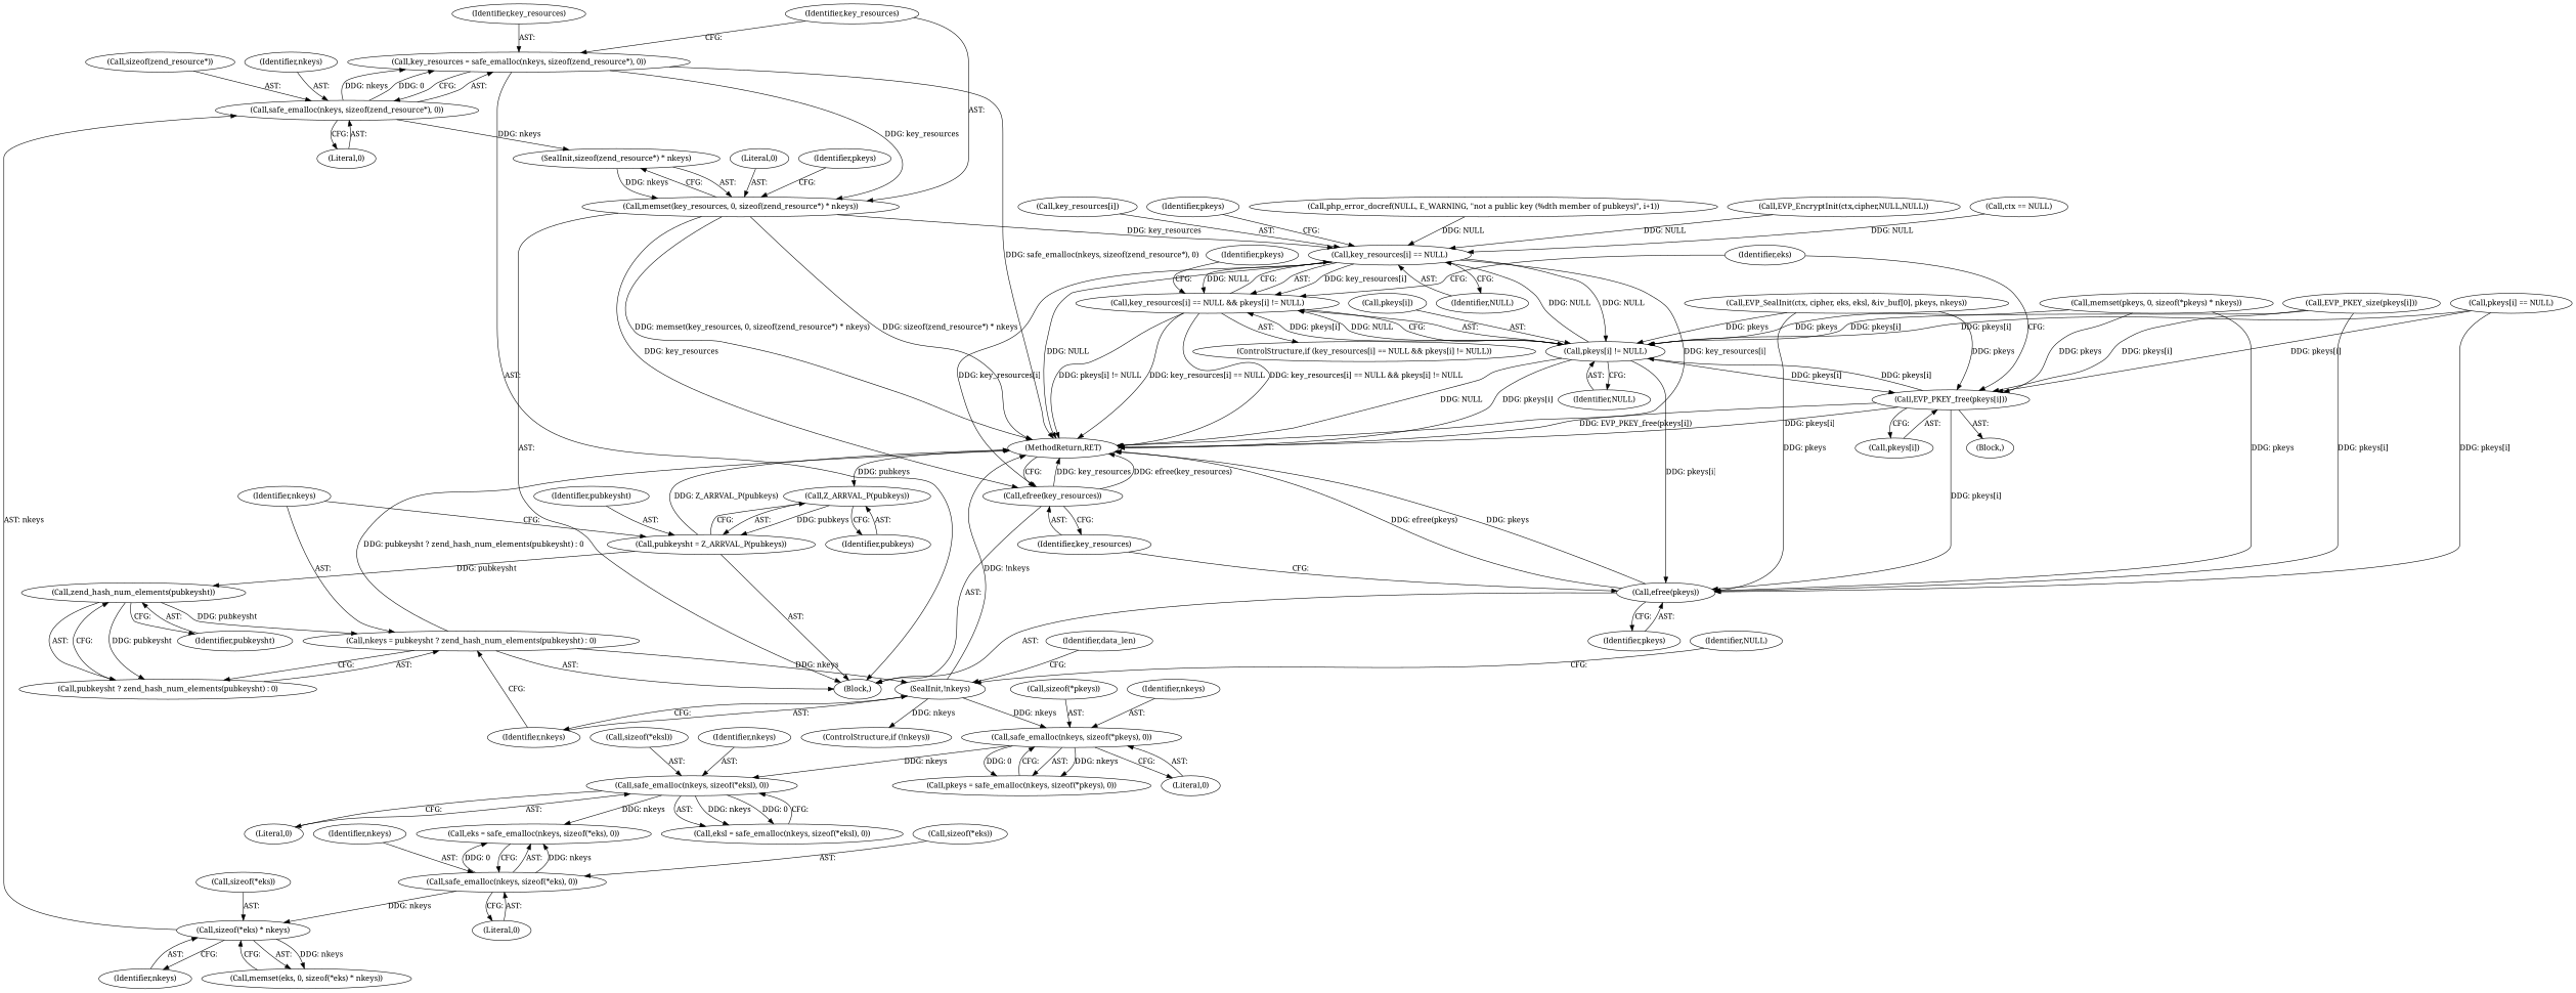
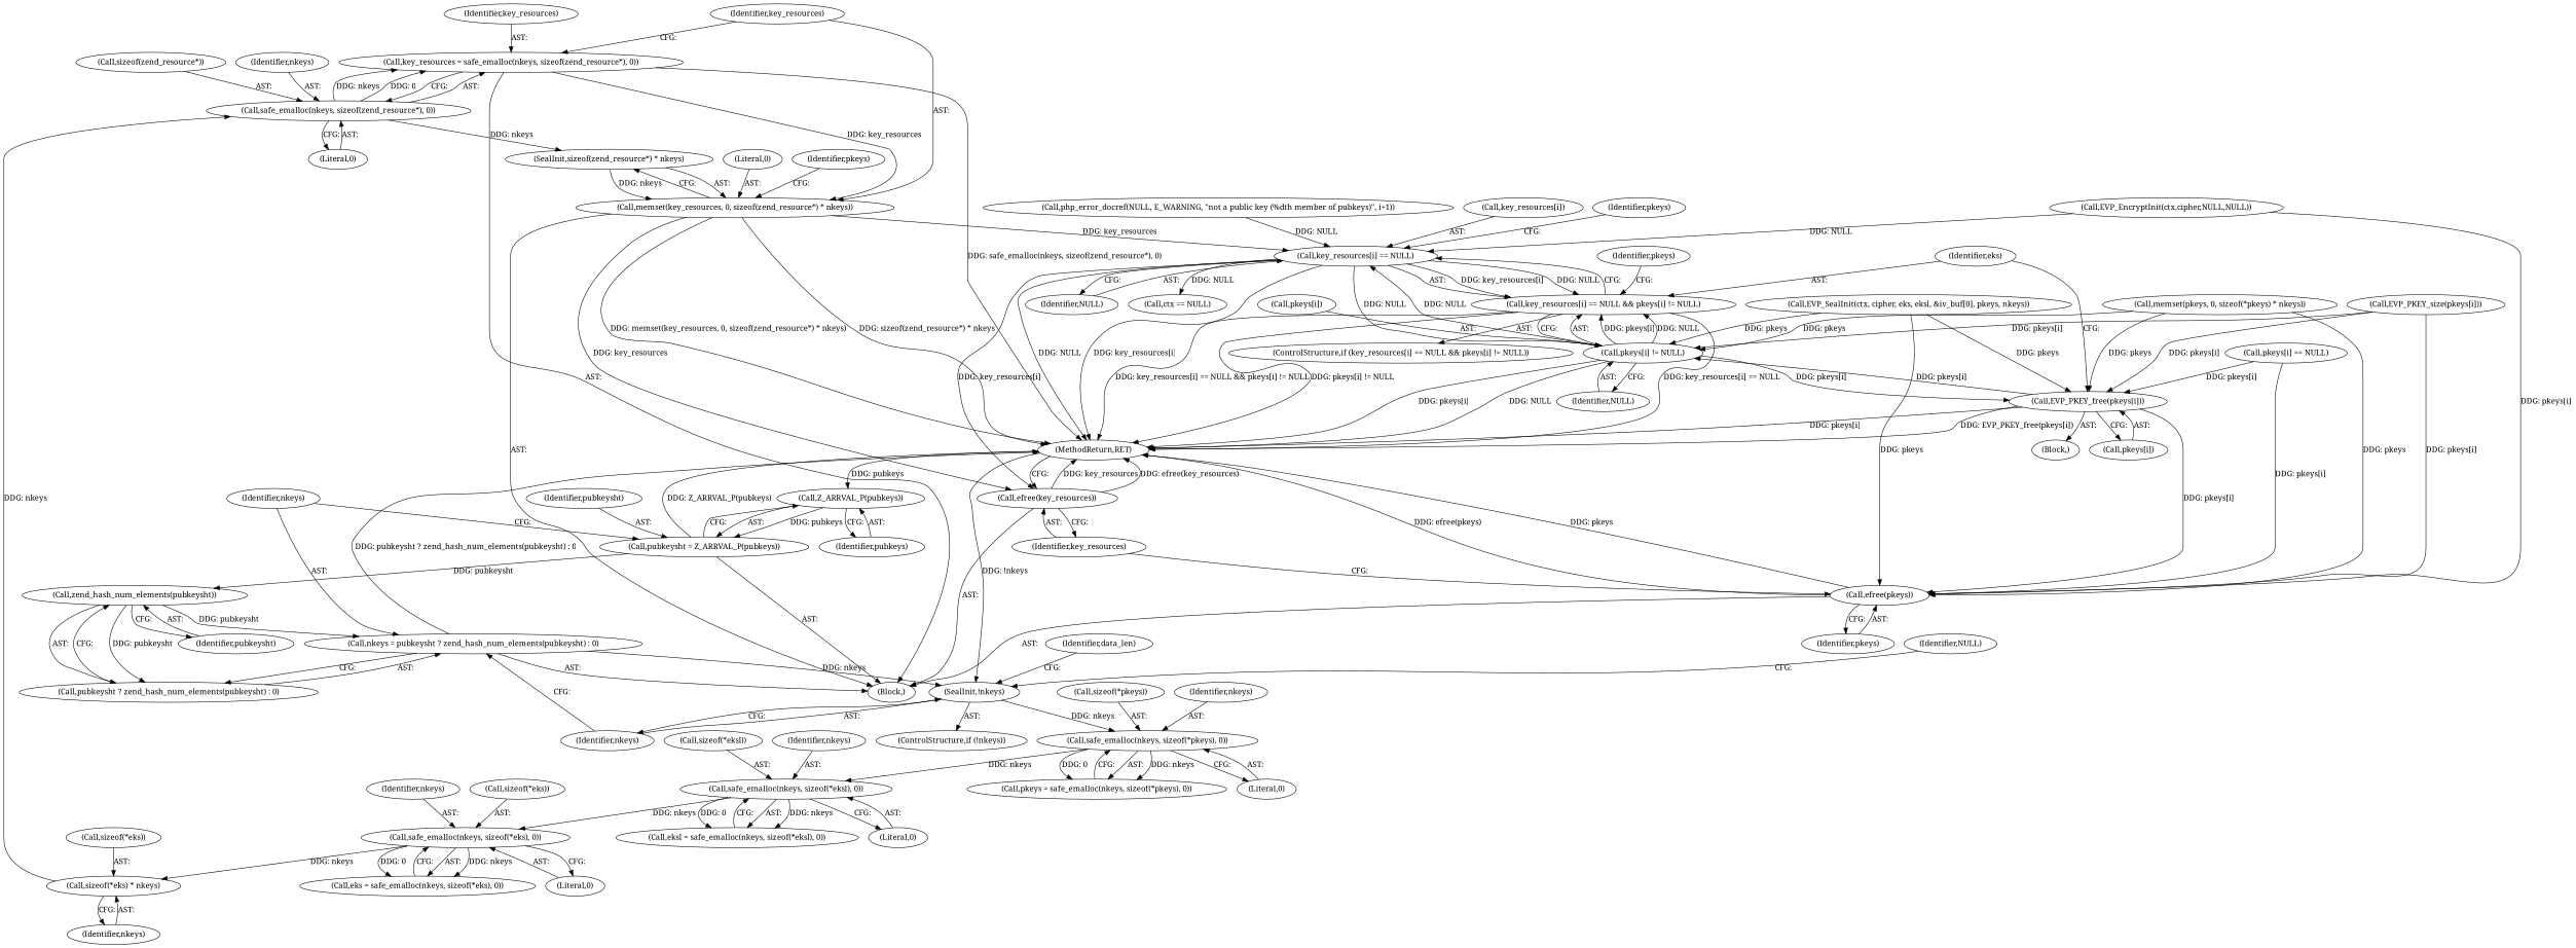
  digraph {
    fontname="Noto Serif"
    node [fontname="Noto Serif"]
    edge [fontname="Noto Serif"]
    n1 [label="(Call,key_resources = safe_emalloc(nkeys, sizeof(zend_resource*), 0))"]
    n2 [label="(Call,safe_emalloc(nkeys, sizeof(zend_resource*), 0))"]
    n3 [label="(Call,memset(key_resources, 0, sizeof(zend_resource*) * nkeys))"]
    n4 [label="(Block,)"]
    n5 [label="(MethodReturn,RET)"]
    n6 [label="(Literal,0)"]
    n7 [label="(SealInit,sizeof(zend_resource*) * nkeys)"]
    n8 [label="(Call,key_resources[i] == NULL)"]
    n9 [label="(Call,efree(key_resources))"]
    n10 [label="(Call,Z_ARRVAL_P(pubkeys))"]
    n11 [label="(Call,sizeof(*eks) * nkeys)"]
    n12 [label="(Identifier,nkeys)"]
-   n13 [label="(Call,memset(eks, 0, sizeof(*eks) * nkeys))"]
    n14 [label="(Call,safe_emalloc(nkeys, sizeof(*eks), 0))"]
    n15 [label="(Call,eks = safe_emalloc(nkeys, sizeof(*eks), 0))"]
    n16 [label="(Literal,0)"]
    n17 [label="(Call,safe_emalloc(nkeys, sizeof(*eksl), 0))"]
    n18 [label="(Literal,0)"]
    n19 [label="(Call,eksl = safe_emalloc(nkeys, sizeof(*eksl), 0))"]
    n20 [label="(Call,safe_emalloc(nkeys, sizeof(*pkeys), 0))"]
    n21 [label="(Literal,0)"]
    n22 [label="(Call,pkeys = safe_emalloc(nkeys, sizeof(*pkeys), 0))"]
    n23 [label="(SealInit,!nkeys)"]
    n24 [label="(ControlStructure,if (!nkeys))"]
    n25 [label="(Identifier,nkeys)"]
    n26 [label="(Call,nkeys = pubkeysht ? zend_hash_num_elements(pubkeysht) : 0)"]
    n27 [label="(Call,pubkeysht ? zend_hash_num_elements(pubkeysht) : 0)"]
    n28 [label="(Call,zend_hash_num_elements(pubkeysht))"]
    n29 [label="(Identifier,pubkeysht)"]
    n30 [label="(Call,pubkeysht = Z_ARRVAL_P(pubkeys))"]
    n31 [label="(Identifier,pubkeys)"]
    n32 [label="(Call,key_resources[i] == NULL && pkeys[i] != NULL)"]
    n33 [label="(Call,pkeys[i] != NULL)"]
    n34 [label="(Identifier,NULL)"]
    n35 [label="(Identifier,key_resources)"]
    n36 [label="(ControlStructure,if (key_resources[i] == NULL && pkeys[i] != NULL))"]
    n37 [label="(Call,EVP_PKEY_free(pkeys[i]))"]
    n38 [label="(Call,efree(pkeys))"]
    n39 [label="(Identifier,NULL)"]
    n40 [label="(Block,)"]
    n41 [label="(Call,pkeys[i])"]
    n42 [label="(Identifier,pkeys)"]
    n43 [label="(Literal,0)"]
    n44 [label="(Call,sizeof(*eks))"]
    n45 [label="(Identifier,data_len)"]
    n46 [label="(Call,sizeof(zend_resource*))"]
    n47 [label="(Call,key_resources[i])"]
    n48 [label="(Identifier,pkeys)"]
    n49 [label="(Call,php_error_docref(NULL, E_WARNING, \"not a public key (%dth member of pubkeys)\", i+1))"]
    n50 [label="(Identifier,nkeys)"]
    n51 [label="(Identifier,nkeys)"]
    n52 [label="(Call,EVP_SealInit(ctx, cipher, eks, eksl, &iv_buf[0], pkeys, nkeys))"]
    n53 [label="(Identifier,pubkeysht)"]
    n54 [label="(Identifier,nkeys)"]
    n55 [label="(Identifier,eks)"]
    n56 [label="(Call,EVP_EncryptInit(ctx,cipher,NULL,NULL))"]
    n57 [label="(Identifier,pkeys)"]
    n58 [label="(Call,pkeys[i])"]
    n59 [label="(Call,sizeof(*eks))"]
    n60 [label="(Call,sizeof(*pkeys))"]
    n61 [label="(Identifier,nkeys)"]
    n62 [label="(Call,ctx == NULL)"]
    n63 [label="(Identifier,nkeys)"]
    n64 [label="(Identifier,pkeys)"]
    n65 [label="(Call,memset(pkeys, 0, sizeof(*pkeys) * nkeys))"]
    n66 [label="(Call,EVP_PKEY_size(pkeys[i]))"]
    n67 [label="(Identifier,NULL)"]
    n68 [label="(Identifier,key_resources)"]
    n69 [label="(Identifier,key_resources)"]
    n70 [label="(Call,pkeys[i] == NULL)"]
    n71 [label="(Call,sizeof(*eksl))"]
    n1 -> n2 [label="CFG: "]
    n1 -> n3 [label="DDG: key_resources"]
    n1 -> n4 [label="AST: "]
    n1 -> n5 [label="DDG: safe_emalloc(nkeys, sizeof(zend_resource*), 0)"]
    n2 -> n1 [label="AST: "]
    n2 -> n1 [label="DDG: nkeys"]
    n2 -> n1 [label="DDG: 0"]
    n2 -> n6 [label="CFG: "]
    n2 -> n7 [label="DDG: nkeys"]
    n3 -> n4 [label="AST: "]
    n3 -> n5 [label="DDG: memset(key_resources, 0, sizeof(zend_resource*) * nkeys)"]
    n3 -> n5 [label="DDG: sizeof(zend_resource*) * nkeys"]
    n3 -> n7 [label="CFG: "]
    n3 -> n8 [label="DDG: key_resources"]
    n3 -> n9 [label="DDG: key_resources"]
    n5 -> n9 [label="CFG: "]
    n5 -> n10 [label="DDG: pubkeys"]
    n6 -> n2 [label="AST: "]
    n7 -> n3 [label="AST: "]
    n7 -> n3 [label="DDG: nkeys"]
    n8 -> n5 [label="DDG: NULL"]
    n8 -> n5 [label="DDG: key_resources[i]"]
    n8 -> n9 [label="DDG: key_resources[i]"]
    n8 -> n32 [label="AST: "]
    n8 -> n32 [label="DDG: key_resources[i]"]
    n8 -> n32 [label="DDG: NULL"]
    n8 -> n33 [label="DDG: NULL"]
    n8 -> n34 [label="CFG: "]
    n9 -> n4 [label="AST: "]
    n9 -> n5 [label="DDG: key_resources"]
    n9 -> n5 [label="DDG: efree(key_resources)"]
    n9 -> n35 [label="CFG: "]
    n10 -> n30 [label="AST: "]
    n10 -> n30 [label="DDG: pubkeys"]
    n10 -> n31 [label="CFG: "]
-   n11 -> n2 [label="AST: nkeys"]
+   n11 -> n2 [label="DDG: nkeys"]
    n11 -> n12 [label="CFG: "]
-   n11 -> n13 [label="AST: "]
-   n11 -> n13 [label="DDG: nkeys"]
    n12 -> n11 [label="AST: "]
-   n13 -> n11 [label="CFG: "]
    n14 -> n11 [label="DDG: nkeys"]
    n14 -> n15 [label="AST: "]
    n14 -> n15 [label="DDG: nkeys"]
    n14 -> n15 [label="DDG: 0"]
    n14 -> n16 [label="CFG: "]
    n15 -> n14 [label="CFG: "]
    n16 -> n14 [label="AST: "]
-   n17 -> n15 [label="DDG: nkeys"]
+   n17 -> n14 [label="DDG: nkeys"]
    n17 -> n18 [label="CFG: "]
    n17 -> n19 [label="AST: "]
    n17 -> n19 [label="DDG: nkeys"]
    n17 -> n19 [label="DDG: 0"]
    n18 -> n17 [label="AST: "]
    n19 -> n17 [label="CFG: "]
    n20 -> n17 [label="DDG: nkeys"]
    n20 -> n21 [label="CFG: "]
    n20 -> n22 [label="AST: "]
    n20 -> n22 [label="DDG: nkeys"]
    n20 -> n22 [label="DDG: 0"]
    n21 -> n20 [label="AST: "]
    n22 -> n20 [label="CFG: "]
-   n23 -> n5 [label="DDG: !nkeys"]
+   n5 -> n23 [label="DDG: !nkeys"]
    n23 -> n20 [label="DDG: nkeys"]
-   n23 -> n24 [label="DDG: nkeys"]
+   n23 -> n24 [label="AST: "]
    n23 -> n25 [label="CFG: "]
    n25 -> n23 [label="AST: "]
    n25 -> n26 [label="CFG: "]
    n26 -> n4 [label="AST: "]
    n26 -> n5 [label="DDG: pubkeysht ? zend_hash_num_elements(pubkeysht) : 0"]
    n26 -> n23 [label="DDG: nkeys"]
    n26 -> n27 [label="CFG: "]
    n27 -> n26 [label="AST: "]
    n27 -> n28 [label="CFG: "]
    n28 -> n26 [label="DDG: pubkeysht"]
    n28 -> n27 [label="AST: "]
    n28 -> n27 [label="DDG: pubkeysht"]
    n28 -> n29 [label="CFG: "]
    n29 -> n28 [label="AST: "]
    n30 -> n4 [label="AST: "]
    n30 -> n5 [label="DDG: Z_ARRVAL_P(pubkeys)"]
    n30 -> n10 [label="CFG: "]
    n30 -> n28 [label="DDG: pubkeysht"]
    n31 -> n10 [label="AST: "]
    n32 -> n5 [label="DDG: key_resources[i] == NULL"]
    n32 -> n5 [label="DDG: key_resources[i] == NULL && pkeys[i] != NULL"]
    n32 -> n5 [label="DDG: pkeys[i] != NULL"]
    n32 -> n8 [label="CFG: "]
    n32 -> n33 [label="CFG: "]
    n32 -> n36 [label="AST: "]
    n33 -> n5 [label="DDG: NULL"]
    n33 -> n5 [label="DDG: pkeys[i]"]
    n33 -> n8 [label="DDG: NULL"]
    n33 -> n32 [label="AST: "]
    n33 -> n32 [label="DDG: pkeys[i]"]
    n33 -> n32 [label="DDG: NULL"]
    n33 -> n37 [label="DDG: pkeys[i]"]
-   n33 -> n38 [label="DDG: pkeys[i]"]
+   n56 -> n38 [label="DDG: pkeys[i]"]
    n33 -> n39 [label="CFG: "]
    n34 -> n8 [label="AST: "]
    n35 -> n9 [label="AST: "]
    n35 -> n38 [label="CFG: "]
    n37 -> n5 [label="DDG: EVP_PKEY_free(pkeys[i])"]
    n37 -> n5 [label="DDG: pkeys[i]"]
    n37 -> n33 [label="DDG: pkeys[i]"]
    n37 -> n38 [label="DDG: pkeys[i]"]
    n37 -> n40 [label="AST: "]
    n37 -> n41 [label="CFG: "]
    n38 -> n4 [label="AST: "]
    n38 -> n5 [label="DDG: efree(pkeys)"]
    n38 -> n5 [label="DDG: pkeys"]
    n38 -> n42 [label="CFG: "]
    n39 -> n33 [label="AST: "]
    n41 -> n37 [label="AST: "]
    n42 -> n38 [label="AST: "]
    n43 -> n3 [label="AST: "]
    n44 -> n14 [label="AST: "]
    n45 -> n23 [label="CFG: "]
    n46 -> n2 [label="AST: "]
    n47 -> n8 [label="AST: "]
    n48 -> n8 [label="CFG: "]
    n49 -> n8 [label="DDG: NULL"]
    n50 -> n20 [label="AST: "]
    n51 -> n17 [label="AST: "]
    n52 -> n33 [label="DDG: pkeys"]
    n52 -> n37 [label="DDG: pkeys"]
    n52 -> n38 [label="DDG: pkeys"]
    n53 -> n30 [label="AST: "]
    n54 -> n14 [label="AST: "]
-   n55 -> n32 [label="CFG: "]
+   n55 -> n32 [label="AST: "]
    n55 -> n37 [label="CFG: "]
    n56 -> n8 [label="DDG: NULL"]
    n57 -> n3 [label="CFG: "]
    n58 -> n33 [label="AST: "]
    n59 -> n11 [label="AST: "]
    n60 -> n20 [label="AST: "]
    n61 -> n26 [label="AST: "]
    n61 -> n30 [label="CFG: "]
-   n62 -> n8 [label="DDG: NULL"]
+   n8 -> n62 [label="DDG: NULL"]
    n63 -> n2 [label="AST: "]
    n64 -> n32 [label="CFG: "]
    n65 -> n33 [label="DDG: pkeys"]
    n65 -> n37 [label="DDG: pkeys"]
    n65 -> n38 [label="DDG: pkeys"]
    n66 -> n33 [label="DDG: pkeys[i]"]
    n66 -> n37 [label="DDG: pkeys[i]"]
    n66 -> n38 [label="DDG: pkeys[i]"]
    n67 -> n23 [label="CFG: "]
    n68 -> n1 [label="CFG: "]
    n68 -> n3 [label="AST: "]
    n69 -> n1 [label="AST: "]
-   n70 -> n33 [label="DDG: pkeys[i]"]
    n70 -> n37 [label="DDG: pkeys[i]"]
    n70 -> n38 [label="DDG: pkeys[i]"]
    n71 -> n17 [label="AST: "]
  }
